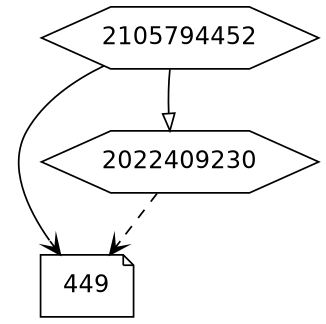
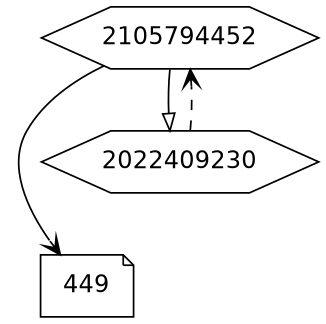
  strict digraph {
    fontname="DejaVu Sans"
    node [fontname="DejaVu Sans" shape=hexagon]
    edge [arrowhead=vee fontname="DejaVu Sans" style=solid]
    449 [shape=note]
    2105794452
    2022409230
    2105794452 -> 449
    2105794452 -> 2022409230 [arrowhead=onormal]
-   2022409230 -> 449 [style=dashed]
+   2022409230 -> 2105794452 [style=dashed]
  }
